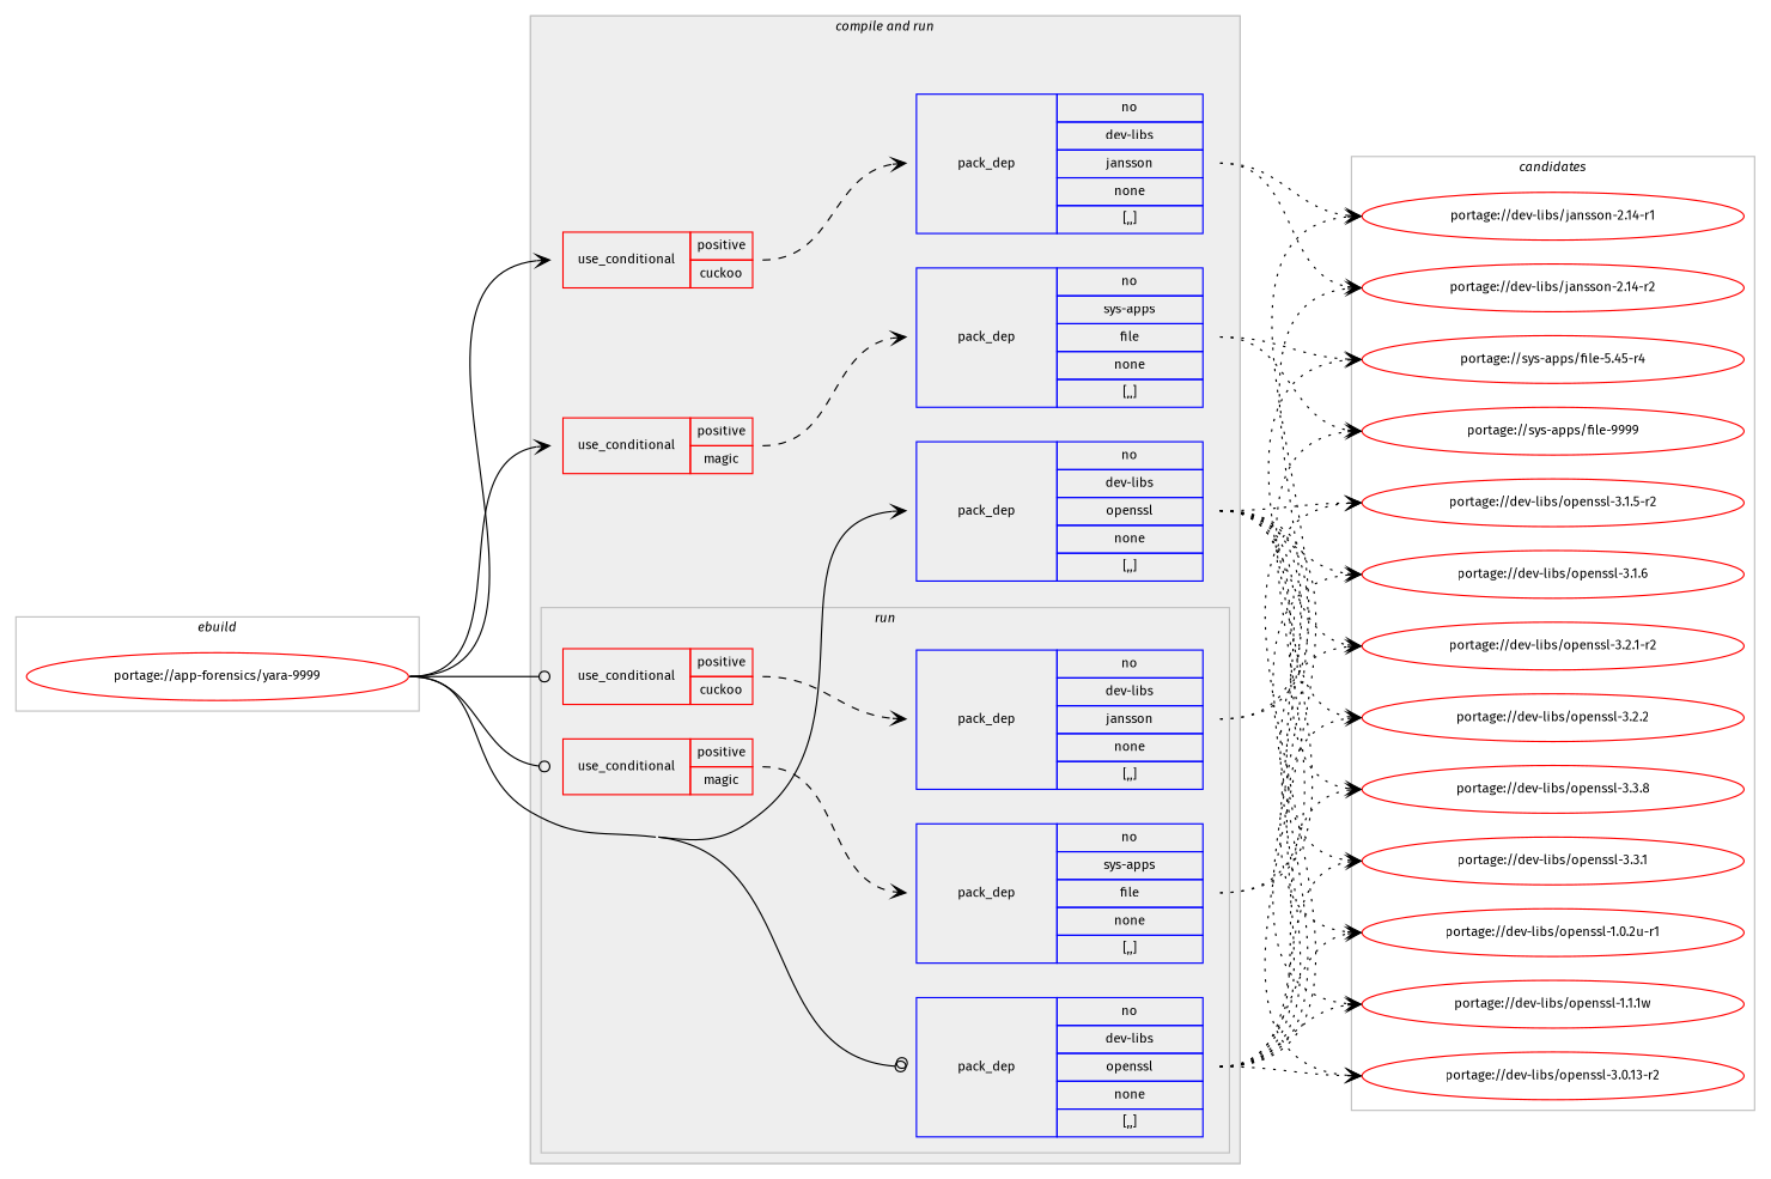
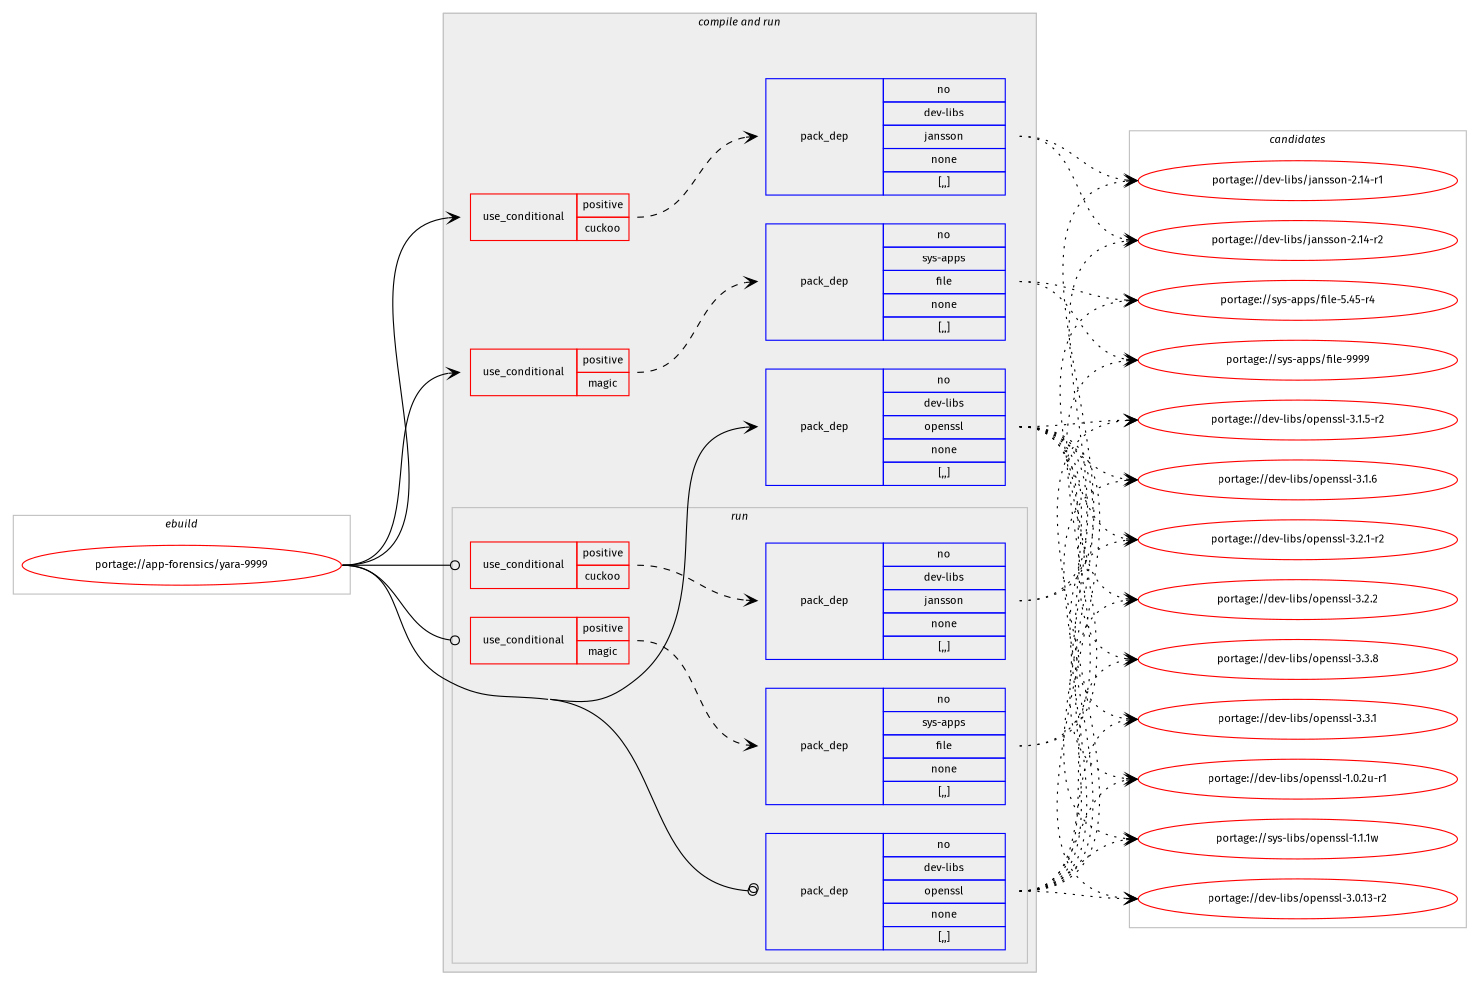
  digraph {
    compound=true
    concentrate=true
    fontname="Fira Sans"
    fontsize=10
    newrank=true
    rankdir=LR
    ranksep=1.5
    node [color=red fontname="Fira Sans" fontsize=10]
    edge [arrowhead=vee fontname="Fira Sans" headport=w style=dotted tailport=e weight=100]
    n1 [label="portage://app-forensics/yara-9999" width=4]
    n2 [color=blue label=<<TABLE BORDER="0" CELLBORDER="1" CELLSPACING="0" CELLPADDING="4" WIDTH="220"><TR><TD ROWSPAN="6" CELLPADDING="30">pack_dep</TD></TR><TR><TD WIDTH="110">no</TD></TR><TR><TD>dev-libs</TD></TR><TR><TD>jansson</TD></TR><TR><TD>none</TD></TR><TR><TD>[,,]</TD></TR></TABLE>> shape=none]
    n3 [label=<<TABLE BORDER="0" CELLBORDER="1" CELLSPACING="0" CELLPADDING="4"><TR><TD ROWSPAN="3" CELLPADDING="10">use_conditional</TD></TR><TR><TD>positive</TD></TR><TR><TD>cuckoo</TD></TR></TABLE>> shape=none]
    n4 [color=blue label=<<TABLE BORDER="0" CELLBORDER="1" CELLSPACING="0" CELLPADDING="4" WIDTH="220"><TR><TD ROWSPAN="6" CELLPADDING="30">pack_dep</TD></TR><TR><TD WIDTH="110">no</TD></TR><TR><TD>sys-apps</TD></TR><TR><TD>file</TD></TR><TR><TD>none</TD></TR><TR><TD>[,,]</TD></TR></TABLE>> shape=none]
    n5 [label=<<TABLE BORDER="0" CELLBORDER="1" CELLSPACING="0" CELLPADDING="4"><TR><TD ROWSPAN="3" CELLPADDING="10">use_conditional</TD></TR><TR><TD>positive</TD></TR><TR><TD>magic</TD></TR></TABLE>> shape=none]
    n6 [color=blue label=<<TABLE BORDER="0" CELLBORDER="1" CELLSPACING="0" CELLPADDING="4" WIDTH="220"><TR><TD ROWSPAN="6" CELLPADDING="30">pack_dep</TD></TR><TR><TD WIDTH="110">no</TD></TR><TR><TD>dev-libs</TD></TR><TR><TD>openssl</TD></TR><TR><TD>none</TD></TR><TR><TD>[,,]</TD></TR></TABLE>> shape=none]
    n7 [color=blue label=<<TABLE BORDER="0" CELLBORDER="1" CELLSPACING="0" CELLPADDING="4" WIDTH="220"><TR><TD ROWSPAN="6" CELLPADDING="30">pack_dep</TD></TR><TR><TD WIDTH="110">no</TD></TR><TR><TD>dev-libs</TD></TR><TR><TD>jansson</TD></TR><TR><TD>none</TD></TR><TR><TD>[,,]</TD></TR></TABLE>> shape=none]
    n8 [label=<<TABLE BORDER="0" CELLBORDER="1" CELLSPACING="0" CELLPADDING="4"><TR><TD ROWSPAN="3" CELLPADDING="10">use_conditional</TD></TR><TR><TD>positive</TD></TR><TR><TD>cuckoo</TD></TR></TABLE>> shape=none]
    n9 [color=blue label=<<TABLE BORDER="0" CELLBORDER="1" CELLSPACING="0" CELLPADDING="4" WIDTH="220"><TR><TD ROWSPAN="6" CELLPADDING="30">pack_dep</TD></TR><TR><TD WIDTH="110">no</TD></TR><TR><TD>sys-apps</TD></TR><TR><TD>file</TD></TR><TR><TD>none</TD></TR><TR><TD>[,,]</TD></TR></TABLE>> shape=none]
    n10 [label=<<TABLE BORDER="0" CELLBORDER="1" CELLSPACING="0" CELLPADDING="4"><TR><TD ROWSPAN="3" CELLPADDING="10">use_conditional</TD></TR><TR><TD>positive</TD></TR><TR><TD>magic</TD></TR></TABLE>> shape=none]
    n11 [color=blue label=<<TABLE BORDER="0" CELLBORDER="1" CELLSPACING="0" CELLPADDING="4" WIDTH="220"><TR><TD ROWSPAN="6" CELLPADDING="30">pack_dep</TD></TR><TR><TD WIDTH="110">no</TD></TR><TR><TD>dev-libs</TD></TR><TR><TD>openssl</TD></TR><TR><TD>none</TD></TR><TR><TD>[,,]</TD></TR></TABLE>> shape=none]
    n12 [label="portage://dev-libs/jansson-2.14-r1" width=4]
    n13 [label="portage://dev-libs/jansson-2.14-r2" width=4]
    n14 [label="portage://sys-apps/file-5.45-r4" width=4]
    n15 [label="portage://sys-apps/file-9999" width=4]
    n16 [label="portage://dev-libs/openssl-1.0.2u-r1" width=4]
-   n17 [label="portage://dev-libs/openssl-1.1.1w" width=4]
+   n17 [label="portage://sys-libs/openssl-1.1.1w" width=4]
    n18 [label="portage://dev-libs/openssl-3.0.13-r2" width=4]
    n19 [label="portage://dev-libs/openssl-3.1.5-r2" width=4]
    n20 [label="portage://dev-libs/openssl-3.1.6" width=4]
    n21 [label="portage://dev-libs/openssl-3.2.1-r2" width=4]
    n22 [label="portage://dev-libs/openssl-3.2.2" width=4]
    n23 [label="portage://dev-libs/openssl-3.3.8" width=4]
    n24 [label="portage://dev-libs/openssl-3.3.1" width=4]
    subgraph cluster_1 {
      color=gray
      label=<<i>ebuild</i>>
      rank=same
      n1
    }
    subgraph cluster_2 {
      color=gray
      label=<<i>dependencies</i>>
      subgraph cluster_3 {
        color=gray
        fillcolor="#eeeeee"
        label=<<i>compile</i>>
        style=filled
        subgraph sub_4 {
          color=gray
          fillcolor="#eeeeee"
          label=<<i>compile</i>>
          style=filled
          n3
          subgraph sub_5 {
            color=gray
            fillcolor="#eeeeee"
            label=<<i>compile</i>>
            style=filled
            n2
          }
        }
        subgraph sub_6 {
          color=gray
          fillcolor="#eeeeee"
          label=<<i>compile</i>>
          style=filled
          n5
          subgraph sub_7 {
            color=gray
            fillcolor="#eeeeee"
            label=<<i>compile</i>>
            style=filled
            n4
          }
        }
        subgraph sub_8 {
          color=gray
          fillcolor="#eeeeee"
          label=<<i>compile</i>>
          style=filled
          n6
        }
      }
      subgraph cluster_9 {
        color=gray
        fillcolor="#eeeeee"
        label=<<i>compile and run</i>>
        style=filled
      }
      subgraph cluster_10 {
        color=gray
        fillcolor="#eeeeee"
        label=<<i>run</i>>
        style=filled
        subgraph sub_11 {
          color=gray
          fillcolor="#eeeeee"
          label=<<i>run</i>>
          style=filled
          n8
          subgraph sub_12 {
            color=gray
            fillcolor="#eeeeee"
            label=<<i>run</i>>
            style=filled
            n7
          }
        }
        subgraph sub_13 {
          color=gray
          fillcolor="#eeeeee"
          label=<<i>run</i>>
          style=filled
          n10
          subgraph sub_14 {
            color=gray
            fillcolor="#eeeeee"
            label=<<i>run</i>>
            style=filled
            n9
          }
        }
        subgraph sub_15 {
          color=gray
          fillcolor="#eeeeee"
          label=<<i>run</i>>
          style=filled
          n11
        }
      }
    }
    subgraph cluster_16 {
      color=gray
      label=<<i>candidates</i>>
      rank=same
      subgraph sub_17 {
        color=black
        label=<<i>candidates</i>>
        nodesep=1
        rank=same
        n12
        n13
      }
      subgraph sub_18 {
        color=black
        label=<<i>candidates</i>>
        nodesep=1
        rank=same
        n14
        n15
      }
      subgraph sub_19 {
        color=black
        label=<<i>candidates</i>>
        nodesep=1
        rank=same
        n16
        n17
        n18
        n19
        n20
        n21
        n22
        n23
        n24
      }
      subgraph sub_20 {
        color=black
        label=<<i>candidates</i>>
        nodesep=1
        rank=same
        n12
        n13
      }
      subgraph sub_21 {
        color=black
        label=<<i>candidates</i>>
        nodesep=1
        rank=same
        n14
        n15
      }
      subgraph sub_22 {
        color=black
        label=<<i>candidates</i>>
        nodesep=1
        rank=same
        n16
        n17
        n18
        n19
        n20
        n21
        n22
        n23
        n24
      }
    }
    n1 -> n3 [style=solid weight=20]
    n1 -> n5 [style=solid weight=20]
    n1 -> n6 [style=solid weight=20]
    n1 -> n8 [arrowhead=odot style=solid weight=20]
    n1 -> n10 [arrowhead=odot style=solid weight=20]
    n1 -> n11 [arrowhead=odot style=solid weight=20]
    n2 -> n12
    n2 -> n13
    n3 -> n2 [style=dashed weight=20]
    n4 -> n14
    n4 -> n15
    n5 -> n4 [style=dashed weight=20]
    n6 -> n16
    n6 -> n17
    n6 -> n18
    n6 -> n19
    n6 -> n20
    n6 -> n21
    n6 -> n22
    n6 -> n23
    n6 -> n24
    n7 -> n12
    n7 -> n13
    n8 -> n7 [style=dashed weight=20]
    n9 -> n14
    n9 -> n15
    n10 -> n9 [style=dashed weight=20]
    n11 -> n16
    n11 -> n17
    n11 -> n18
    n11 -> n19
    n11 -> n20
    n11 -> n21
    n11 -> n22
    n11 -> n23
    n11 -> n24
  }
